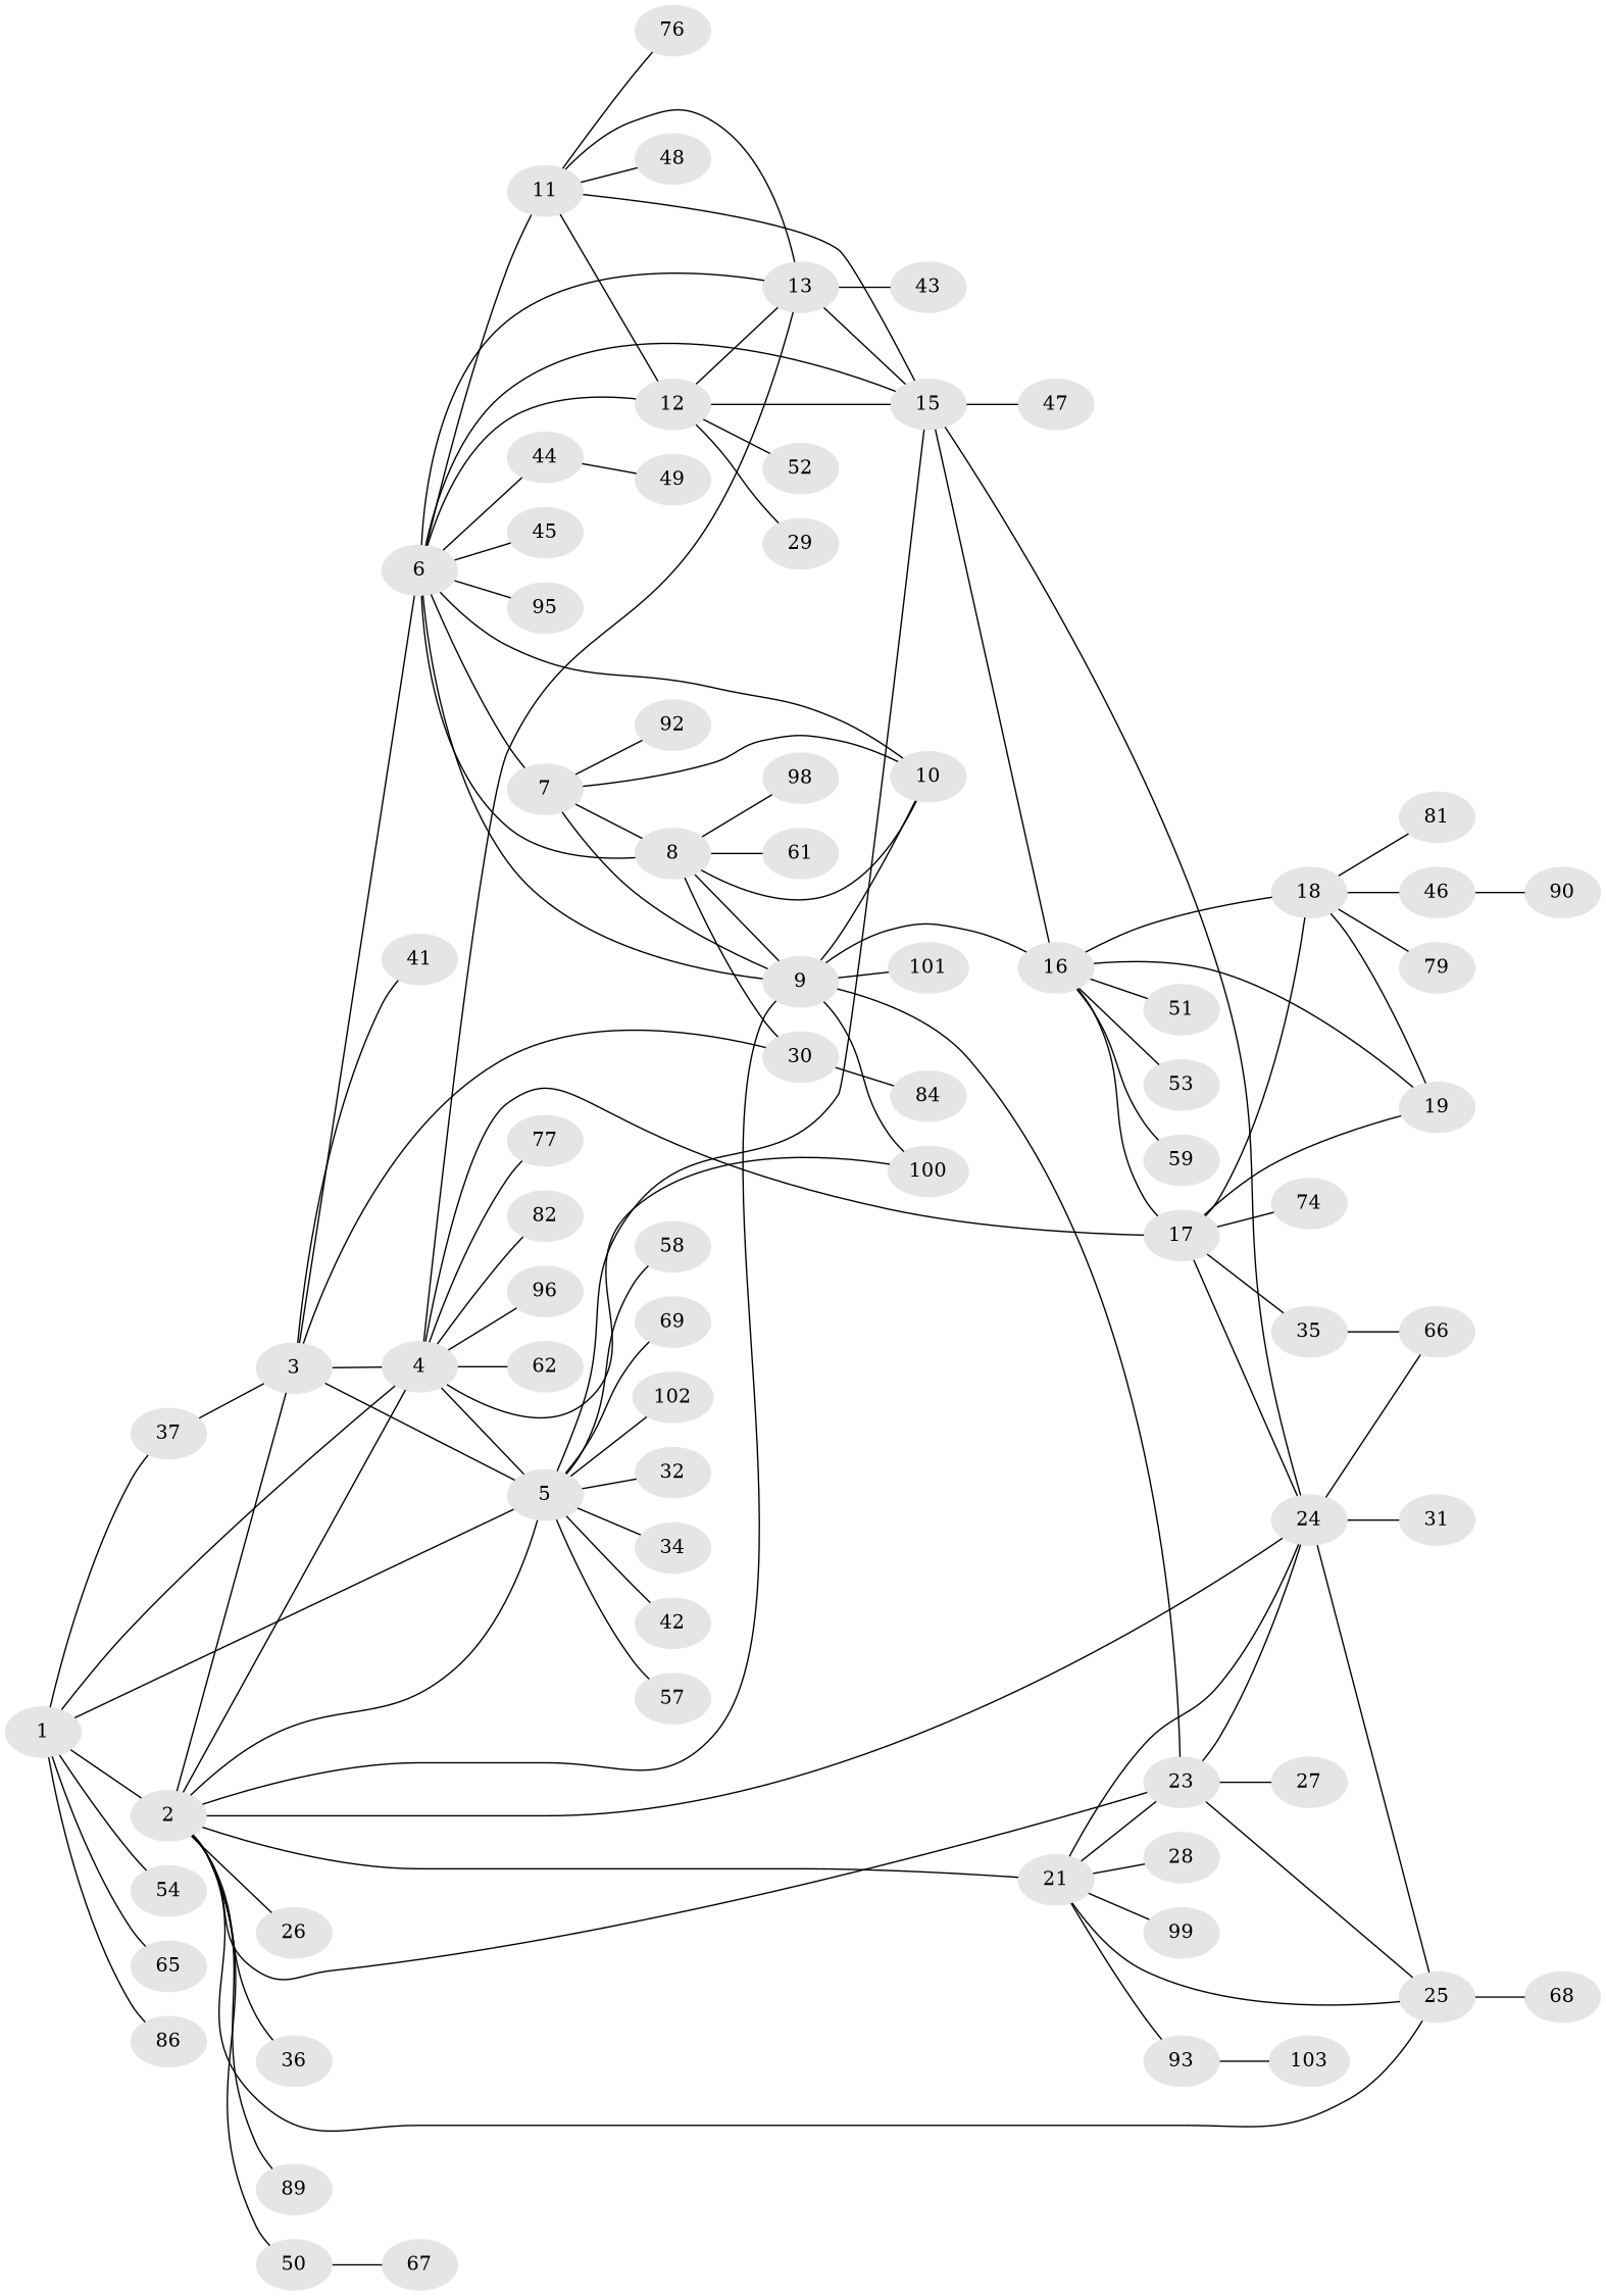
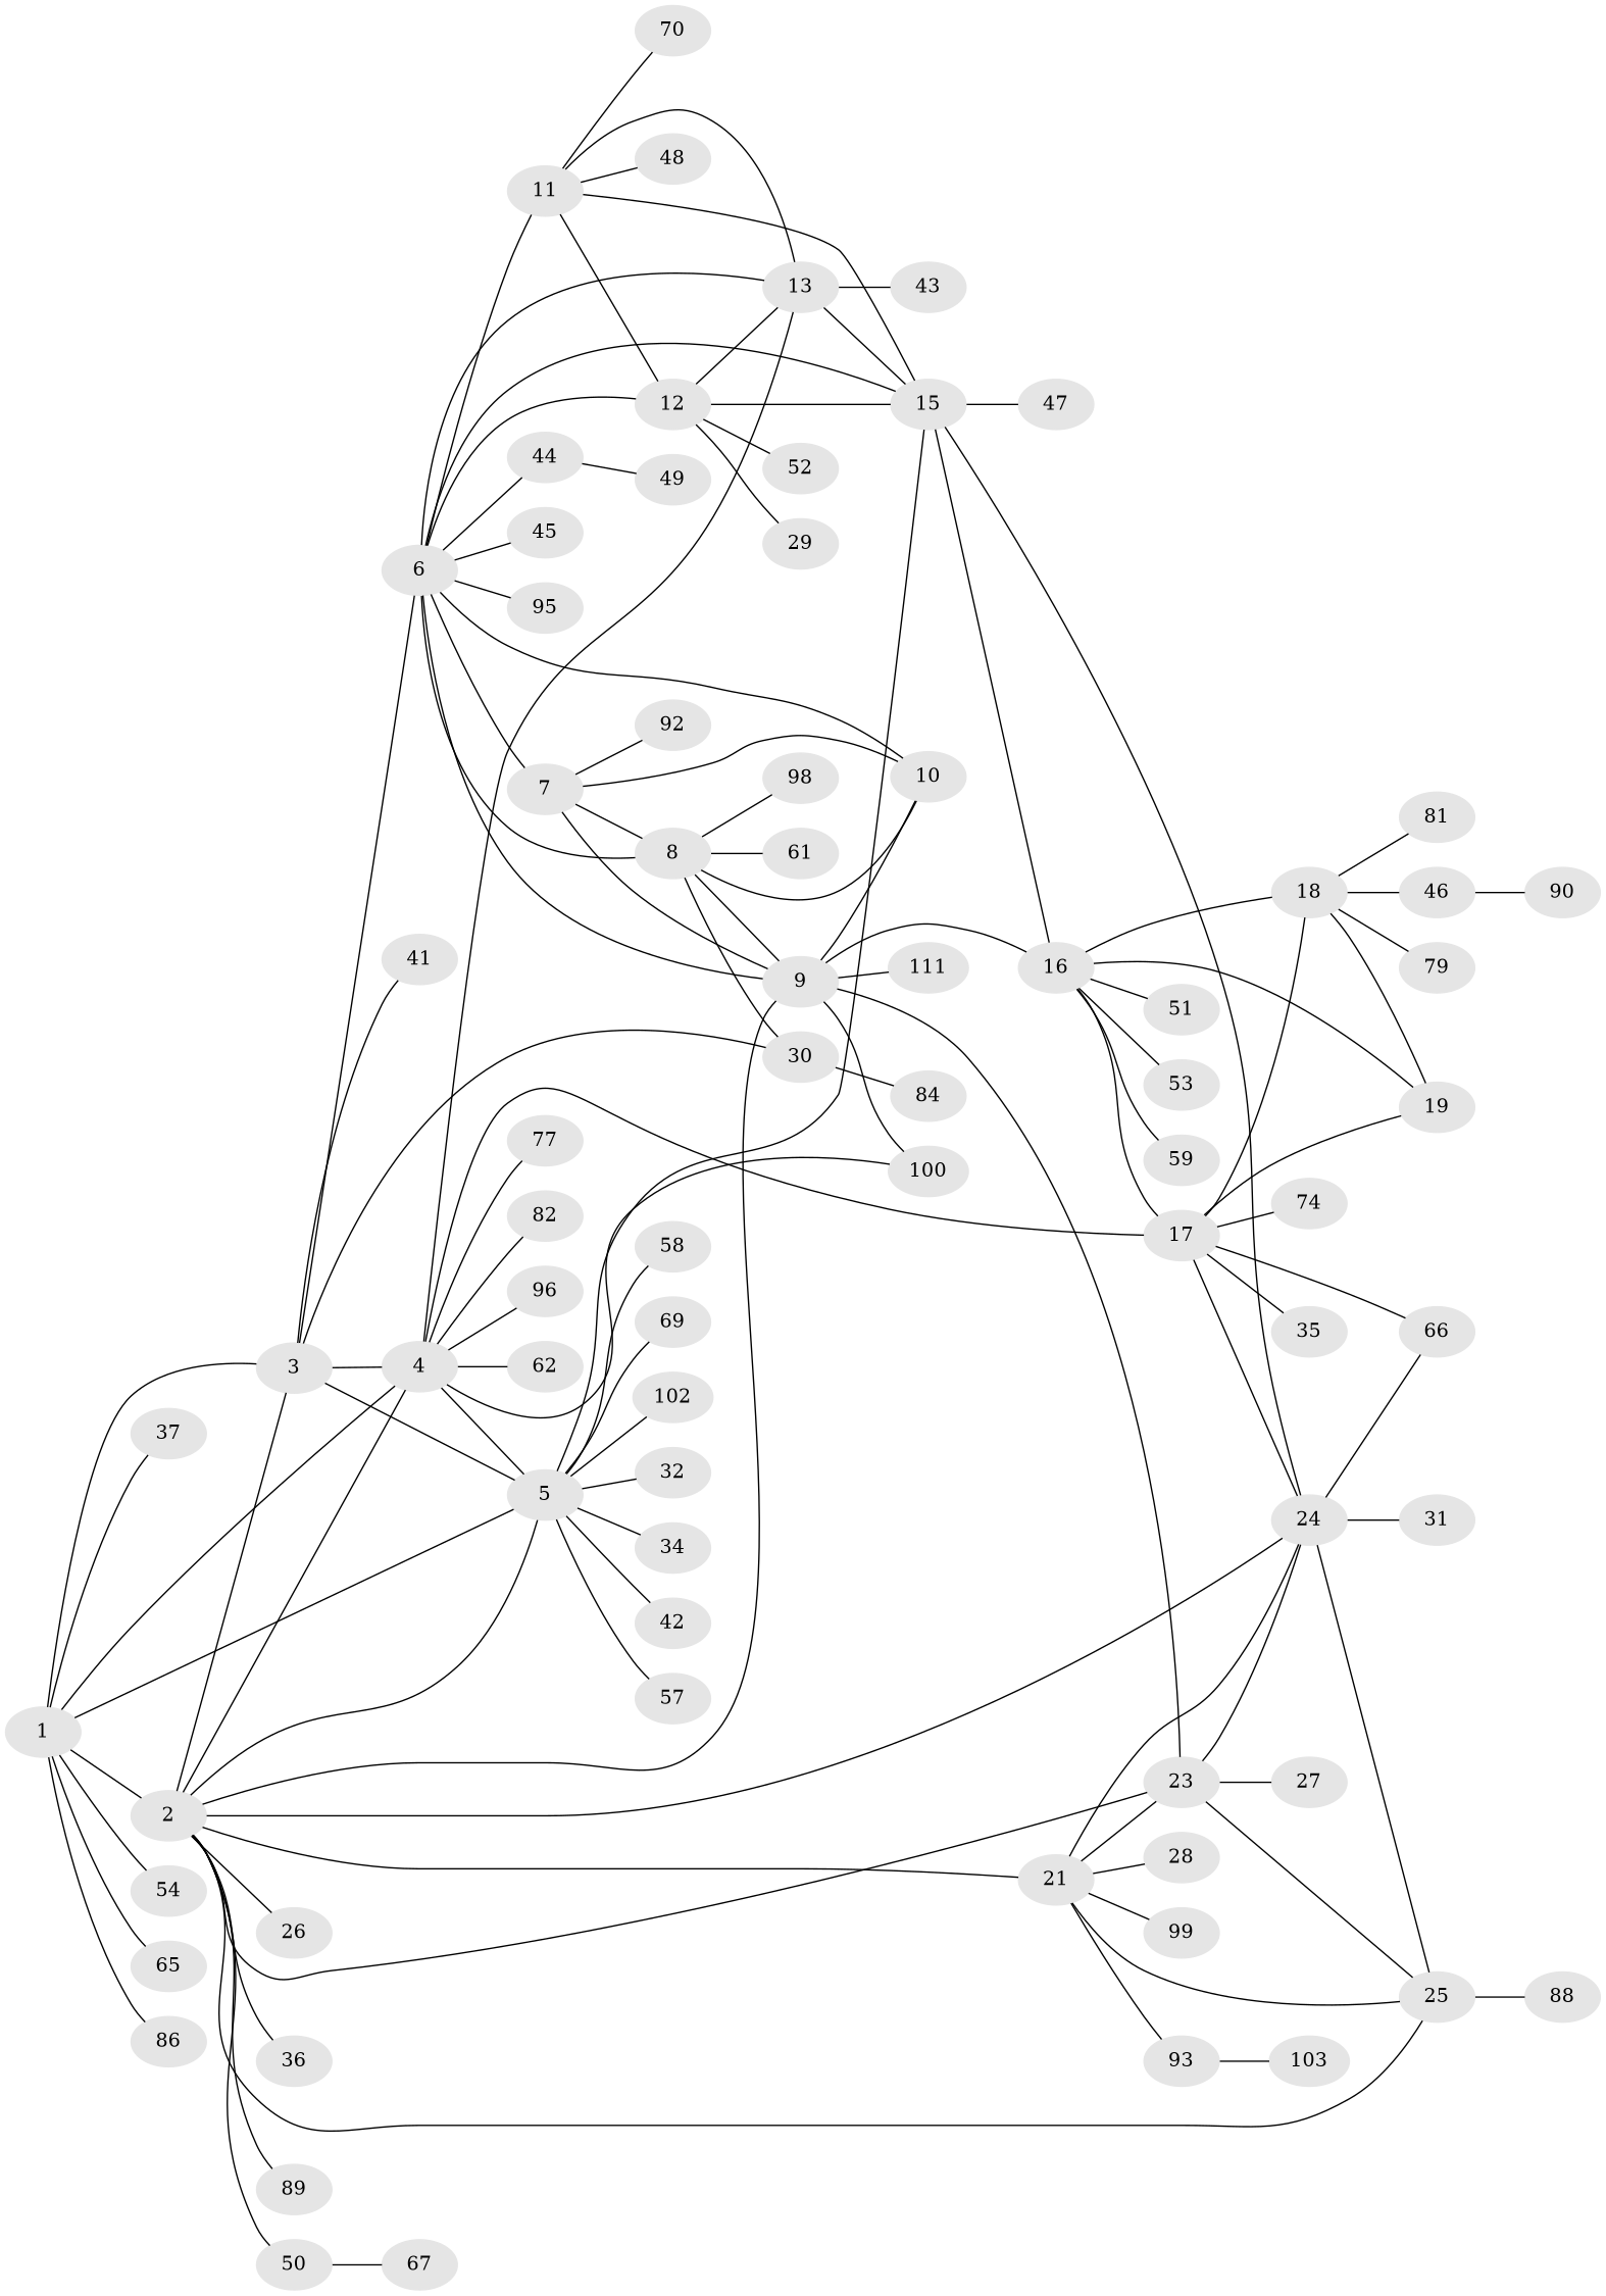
  graph {
    rankdir=LR
    node [color=gray90 style=filled]
    1 [super="+38"]
    2 [super="+22"]
    3 [super="+71"]
    4 [super="+72"]
    5 [super="+104"]
    37
    54 [super="+75"]
    65
    86
    9 [super="+80"]
    21 [super="+85"]
    23
    24 [super="+39"]
    25 [super="+78"]
    26
    36
    50 [super="+55"]
    89
    6 [super="+14"]
    30 [super="+83"]
    41
    13 [super="+63"]
    17 [super="+20"]
    62
    77
    82
    96
    100
    15 [super="+64"]
    32
    34
    42
    57
    58
    69
    102
    10
    16 [super="+91"]
-   101
+   101 [label=111]
    28
    93
    99
    27
    66
    31 [super="+87"]
-   88 [label=68]
+   88
    67 [super="+95"]
    7 [super="+33"]
    8 [super="+68"]
    11 [super="+40"]
    12 [super="+73"]
    44 [super="+70"]
    45 [super="+60"]
    n54 [label=95]
    84
    43
    18 [super="+56"]
    19 [super="+94"]
    35
    74
    47
    92
    61
    98
    48
-   76
+   76 [label=70]
    29
    52
    49
    51
    53
    59
    46
    79
    81
    90
    103
    1 -- 2
-   37 -- 3
+   1 -- 3
    1 -- 4
    1 -- 5
    1 -- 37
    1 -- 54
    1 -- 65
    1 -- 86
    2 -- 3
    2 -- 4
    2 -- 5
    2 -- 9
    2 -- 21
    2 -- 23
    2 -- 24
    2 -- 25 [weight=2]
    2 -- 26
    2 -- 36
    2 -- 50
    2 -- 89
    3 -- 4
    3 -- 5
    3 -- 6
    3 -- 30
    3 -- 41
    4 -- 5
    4 -- 13
    4 -- 17
    4 -- 62
    4 -- 77
    4 -- 82
    4 -- 96
    4 -- 100
    5 -- 15
    5 -- 32
    5 -- 34
    5 -- 42
    5 -- 57
    5 -- 58
    5 -- 69
    5 -- 102
    9 -- 23
    9 -- 100
    9 -- 10
    9 -- 16
    9 -- 101
    21 -- 23
    21 -- 24
    21 -- 25
    21 -- 28
    21 -- 93
    21 -- 99
    23 -- 24
    23 -- 25
    23 -- 27
    24 -- 25
    24 -- 66
    24 -- 31
    25 -- 88
    50 -- 67
    6 -- 9
    6 -- 13
    6 -- 15
    6 -- 10
    6 -- 7
    6 -- 8
    6 -- 11
    6 -- 12
    6 -- 44
    6 -- 45
    6 -- n54
    30 -- 84
    13 -- 15
    13 -- 43
    17 -- 24 [weight=2]
-   35 -- 66
+   17 -- 66
    17 -- 18 [weight=2]
    17 -- 19 [weight=2]
    17 -- 35
    17 -- 74
    15 -- 24
    15 -- 16
    15 -- 47
    16 -- 17 [weight=2]
    16 -- 18
    16 -- 19
    16 -- 51
    16 -- 53
    16 -- 59
    93 -- 103
    7 -- 9
    7 -- 10
    7 -- 8
    7 -- 92
    8 -- 9
    8 -- 30
    8 -- 10
    8 -- 61
    8 -- 98
    11 -- 13
    11 -- 15
    11 -- 12
    11 -- 48
    11 -- 76
    12 -- 13
    12 -- 15
    12 -- 29
    12 -- 52
    44 -- 49
    18 -- 19
    18 -- 46
    18 -- 79
    18 -- 81
    46 -- 90
  }
